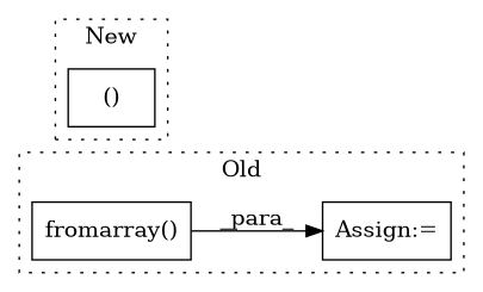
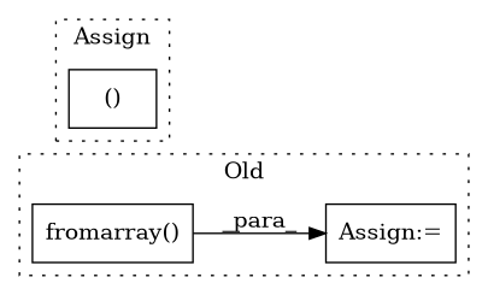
  digraph {
    rankdir=LR
    node [shape=box]
    n1 [a=75 l="16,1" label="fromarray()" s="2565,2615"]
    n2 [a=68 l=3 label="Assign:=" s=2562]
    n3 [a=54 l=6 label="()" s=2924]
    subgraph cluster_1 {
      label=Old
      style=dotted
      n1
      n2
    }
    subgraph cluster_2 {
-     label=New
+     label=Assign
      style=dotted
      n3
    }
    n1 -> n2 [label=_para_]
  }
